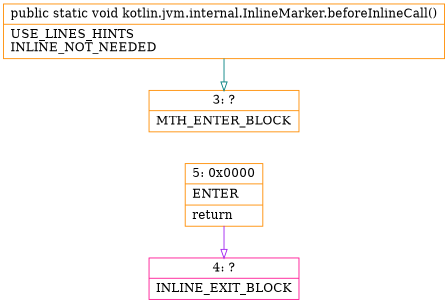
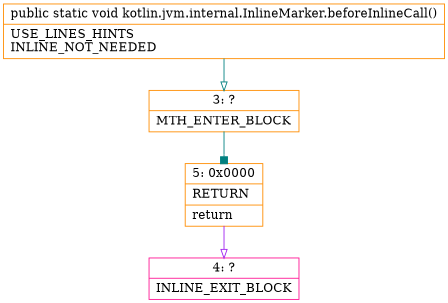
  digraph {
    node [color=darkorange shape=record]
    edge [arrowhead=onormal color=teal]
    n1 [label="{3\:\ ?|MTH_ENTER_BLOCK\l}"]
-   n2 [label="{5\:\ 0x0000|ENTER\l|return\l}"]
+   n2 [label="{5\:\ 0x0000|RETURN\l|return\l}"]
    n3 [color=deeppink label="{4\:\ ?|INLINE_EXIT_BLOCK\l}"]
    n4 [label="{public static void kotlin.jvm.internal.InlineMarker.beforeInlineCall()  | USE_LINES_HINTS\lINLINE_NOT_NEEDED\l}"]
+   n1 -> n2 [arrowhead=box]
    n2 -> n3 [color=purple]
    n4 -> n1
  }
